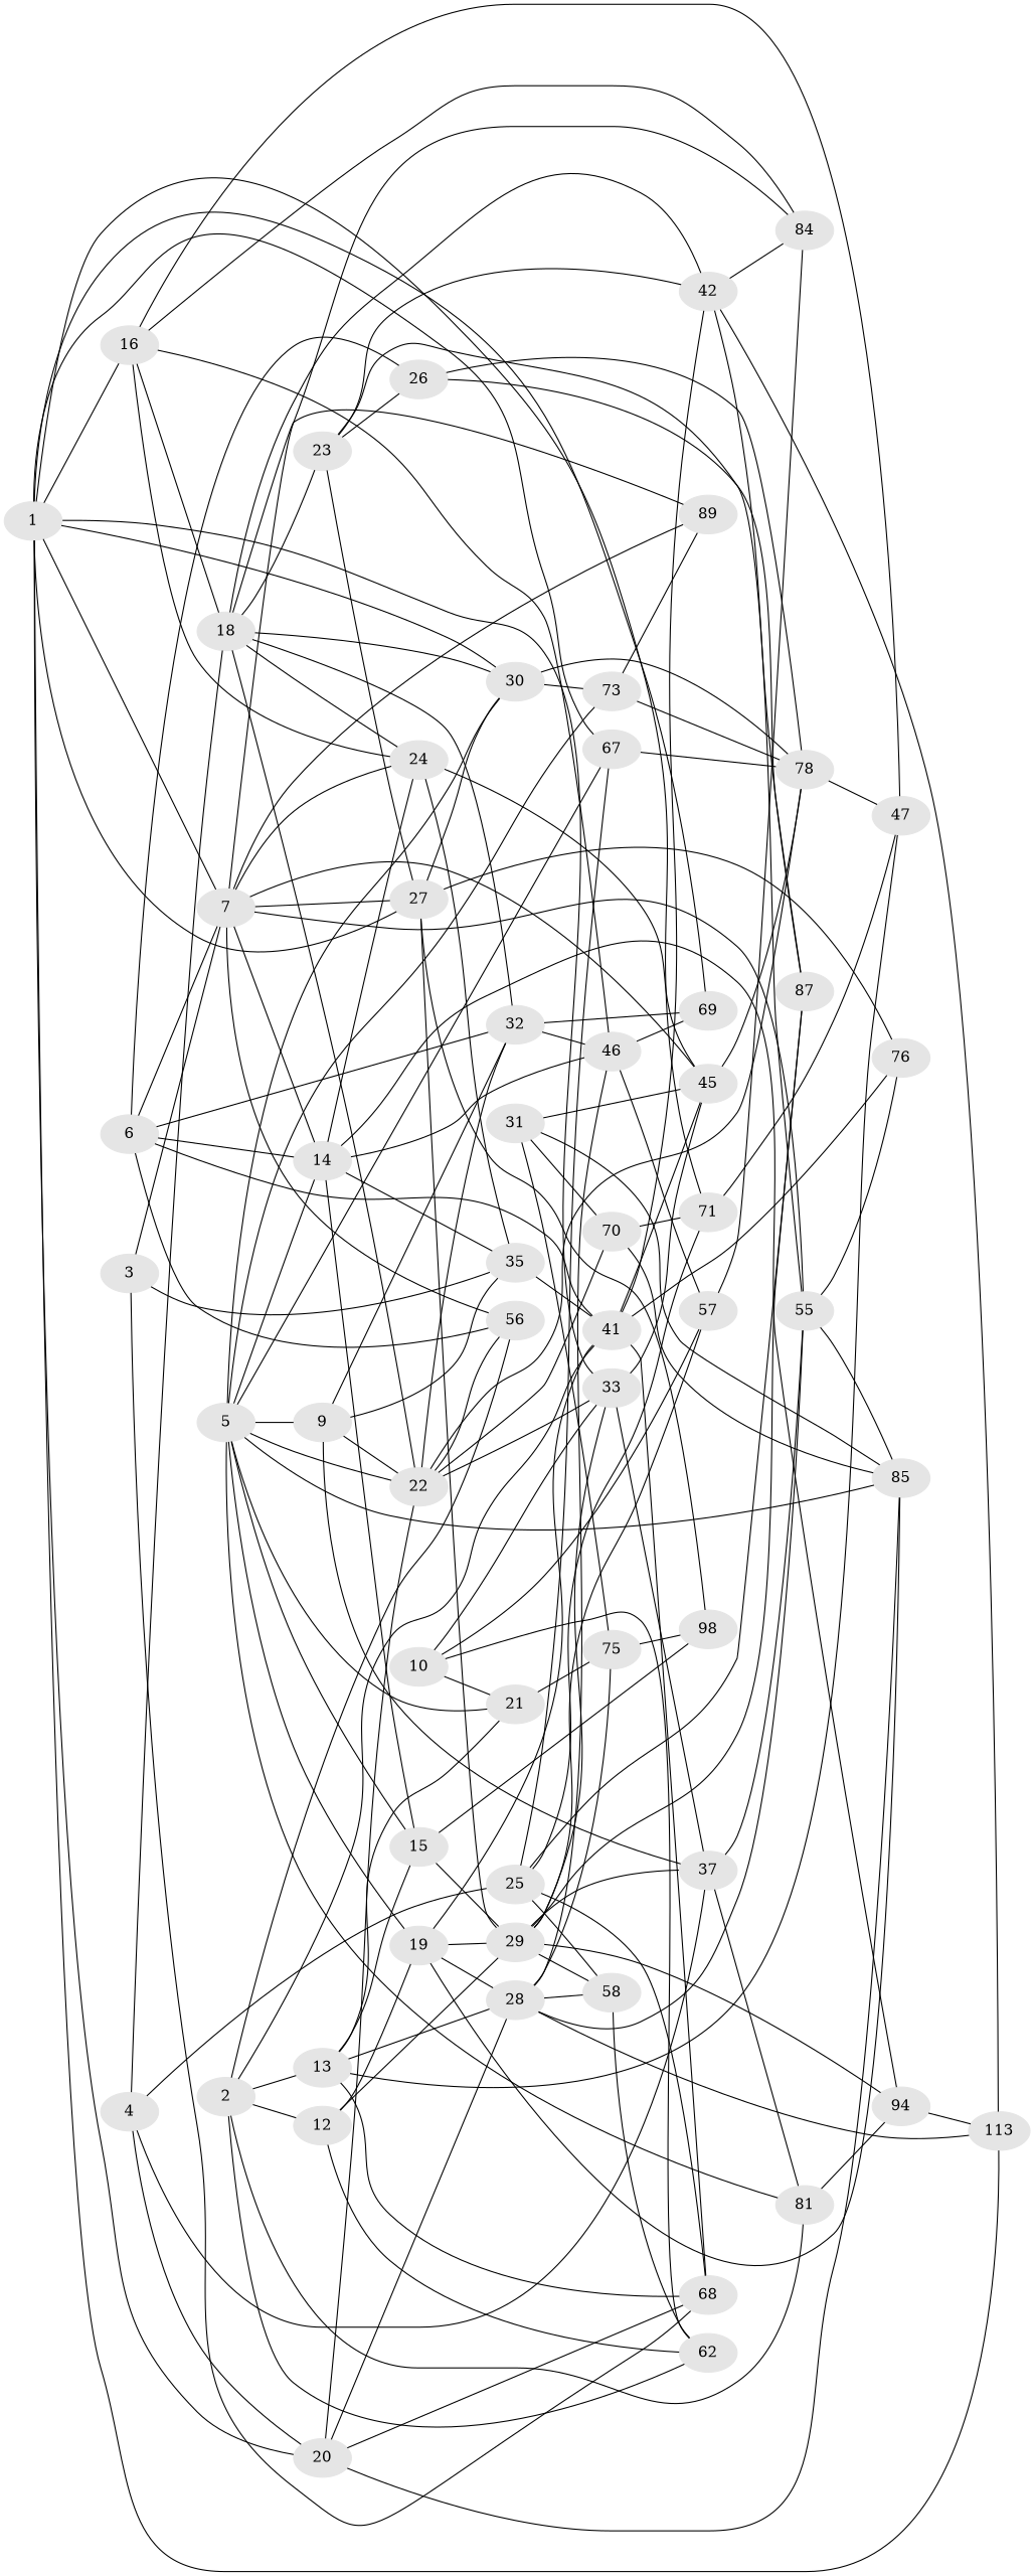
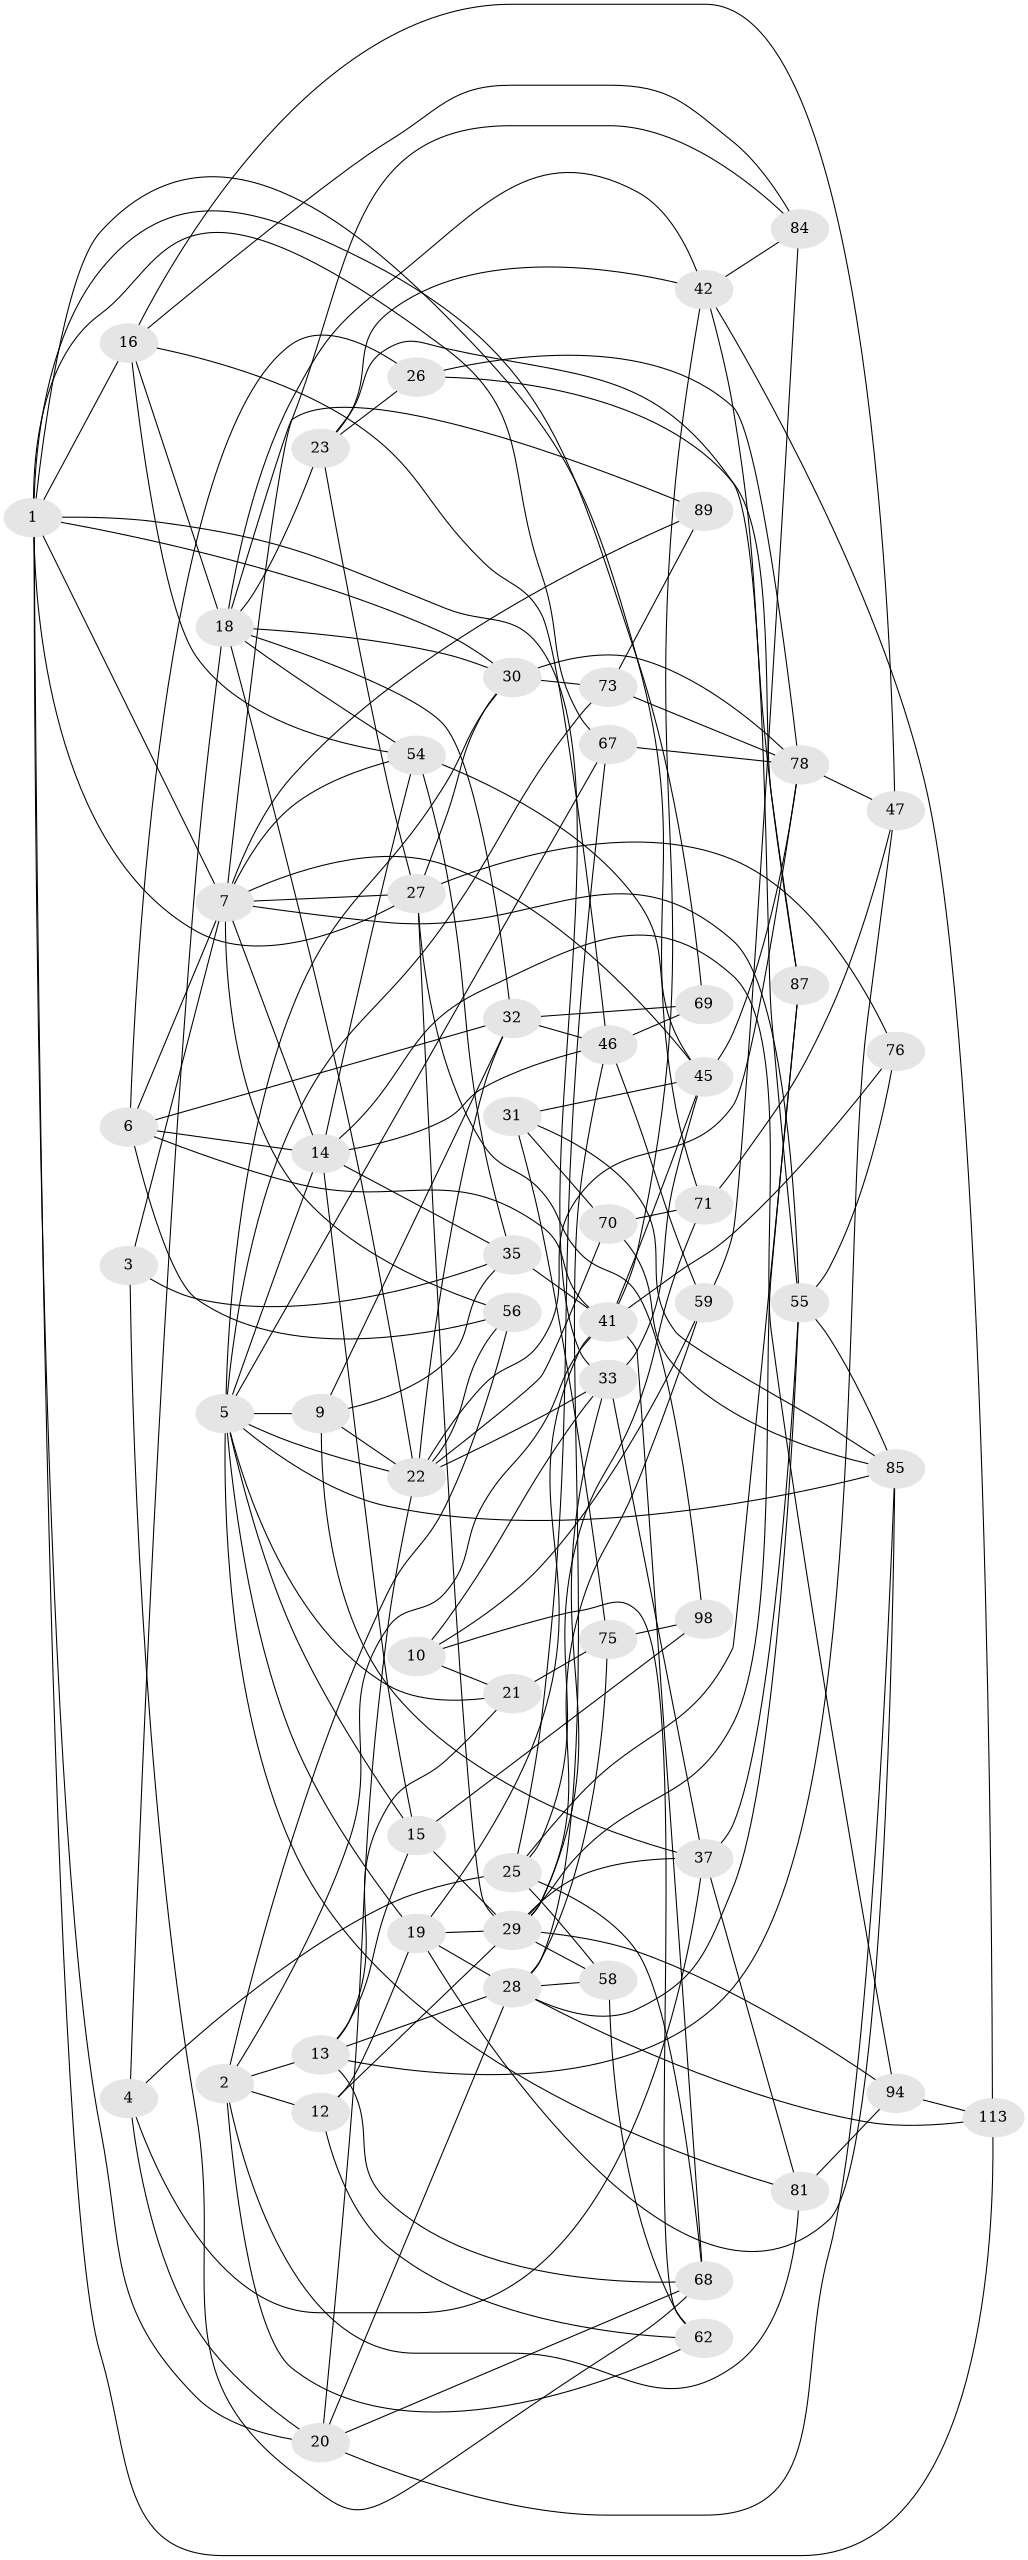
  graph {
    rankdir=LR
    node [color=gray90 style=filled]
    1 [super="+111+38+50"]
    7 [super="+11+105+17"]
    16 [super="+34"]
    20 [super="+88"]
    27 [super="+104+100+54"]
    30 [super="+114+61"]
    33 [super="+36"]
    67
    69
    71
    113
    56
    14 [super="+48"]
-   24 [super="+74"]
+   24 [super="+74" label=54]
    45 [super="+102"]
    55 [super="+91"]
    84
    89
    18 [super="+64+99"]
    n20 [label=47]
    46 [super="+77"]
    68 [super="+117"]
    22 [super="+90+83+53+66"]
    85 [super="+118"]
    28 [super="+39"]
    29 [super="+79+47+96"]
    98
    76
    73
    78 [super="+93+116"]
    37 [super="+82"]
    2 [super="+109"]
    12
    13 [super="+80+101"]
    41 [super="+108+112"]
    62
    81
    19 [super="+106"]
    15 [super="+40"]
    21
    42 [super="+95"]
    94
    3
    35 [super="+72"]
    32 [super="+43"]
    23 [super="+110"]
    4
    25 [super="+57"]
    58
    87
    5 [super="+49+8+103"]
    9 [super="+92"]
    75
    70
    6 [super="+44"]
    26
    10
-   59 [label=57]
+   59
    31
    1 -- 7
    1 -- 16
    1 -- 20
    1 -- 27 [weight=2]
    1 -- 30
    1 -- 33
    1 -- 67
    1 -- 69 [weight=2]
    1 -- 71
    1 -- 113
    7 -- 27
    7 -- 56
    7 -- 14
    7 -- 24
    7 -- 45
    7 -- 55
    7 -- 84
    7 -- 89 [weight=2]
    16 -- 24
    16 -- 84
    16 -- 18
    16 -- n20
    16 -- 46
    20 -- 68
    20 -- 22
    20 -- 85
    20 -- 28
    27 -- 30
    27 -- 29
    27 -- 98 [weight=2]
    27 -- 76 [weight=2]
    30 -- 73
    30 -- 78
    33 -- 45
    33 -- 37
    67 -- 78
    71 -- n20
    14 -- 24
    14 -- 46
    14 -- 15
    14 -- 94
    14 -- 35
    24 -- 45
    24 -- 35
    45 -- 78
    55 -- 85
    55 -- 76
    18 -- 30 [weight=2]
    18 -- 24
    18 -- 89
    18 -- 22
    18 -- 42
    18 -- 32
    18 -- 23
    46 -- 69
    46 -- 59
    22 -- 33
    22 -- 56
    22 -- 78 [weight=2]
    22 -- 32
    22 -- 70
    28 -- 113
    28 -- 55
    28 -- 46
    28 -- 58
    28 -- 75
    29 -- 33
    29 -- 37
    29 -- 94
    29 -- 58
    29 -- 87
    29 -- 59
    73 -- 89
    73 -- 78
    78 -- n20
    37 -- 55
    37 -- 81
    2 -- 56
    2 -- 12
    2 -- 13
    2 -- 41
    2 -- 62
    2 -- 81
    12 -- 29
    12 -- 62
    12 -- 19
    13 -- n20
    13 -- 68 [weight=2]
    13 -- 28
    13 -- 15 [weight=2]
    13 -- 21
    41 -- 45
    41 -- 68
    41 -- 76
    41 -- 42
    81 -- 94
    19 -- 85
    19 -- 28
    19 -- 29
    19 -- 41
    15 -- 29
    15 -- 98
    21 -- 75
    42 -- 113
    42 -- 84
    42 -- 87
    94 -- 113
    3 -- 7 [weight=2]
    3 -- 68
    3 -- 35
    35 -- 41
    32 -- 69
    32 -- 46
    23 -- 27
    23 -- 55
    23 -- 42
    23 -- 26
    4 -- 20
    4 -- 18
    4 -- 37
    4 -- 25
    25 -- 67
    25 -- 71
    25 -- 68
    25 -- 58
    25 -- 87
    58 -- 62
    5 -- 30 [weight=2]
    5 -- 67
    5 -- 14
    5 -- 22
    5 -- 85
    5 -- 73
    5 -- 81
    5 -- 19
    5 -- 15
    5 -- 21
    5 -- 9
    9 -- 22
    9 -- 37
    9 -- 35 [weight=2]
    9 -- 32
    75 -- 98
    70 -- 71
    70 -- 85
    6 -- 7
    6 -- 56
    6 -- 14
    6 -- 41
    6 -- 32
    6 -- 26
    26 -- 78
    26 -- 87
    10 -- 33
    10 -- 62
    10 -- 21
    10 -- 59
    59 -- 84
    31 -- 45
    31 -- 85
    31 -- 75
    31 -- 70
  }
